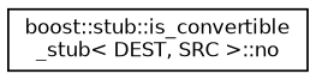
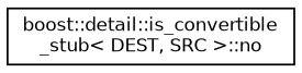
  digraph {
    rankdir=LR
-   n1 [color=black fillcolor=white fontname=Helvetica fontsize=10 height=0.2 label="boost::stub::is_convertible\l_stub\< DEST, SRC \>::no" shape=record style=filled width=0.4]
+   n1 [color=black fillcolor=white fontname=Helvetica fontsize=10 height=0.2 label="boost::detail::is_convertible\l_stub\< DEST, SRC \>::no" shape=record style=filled width=0.4]
  }
